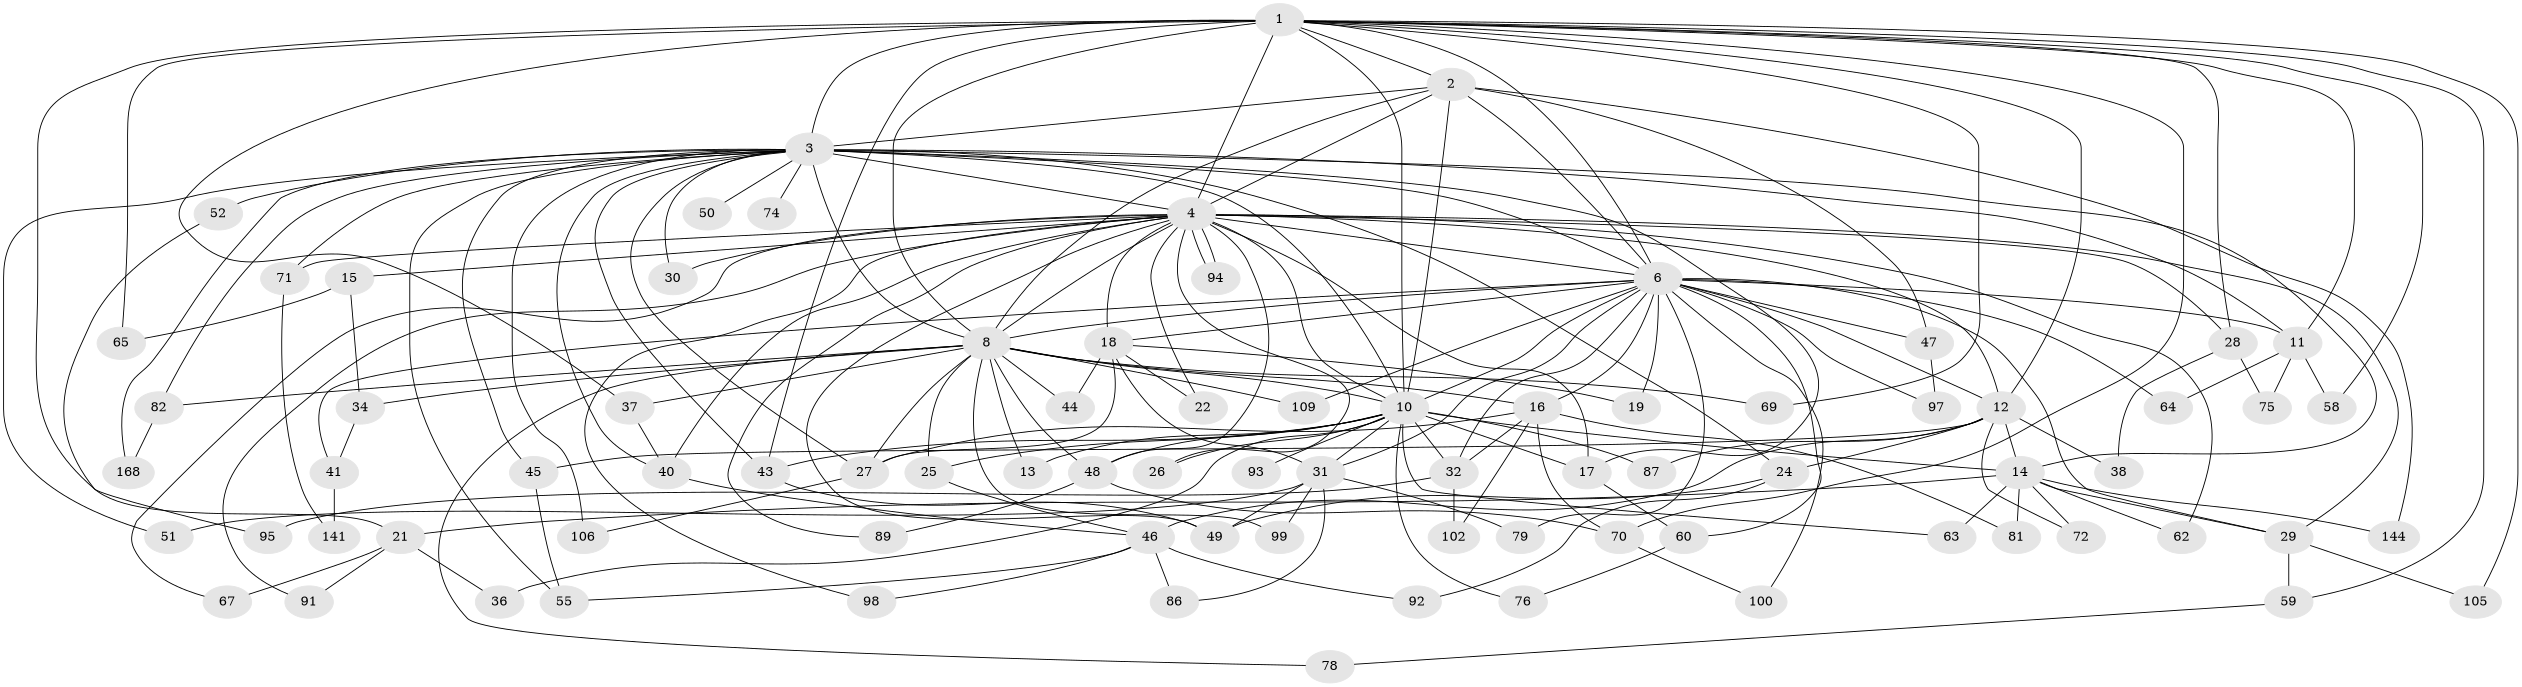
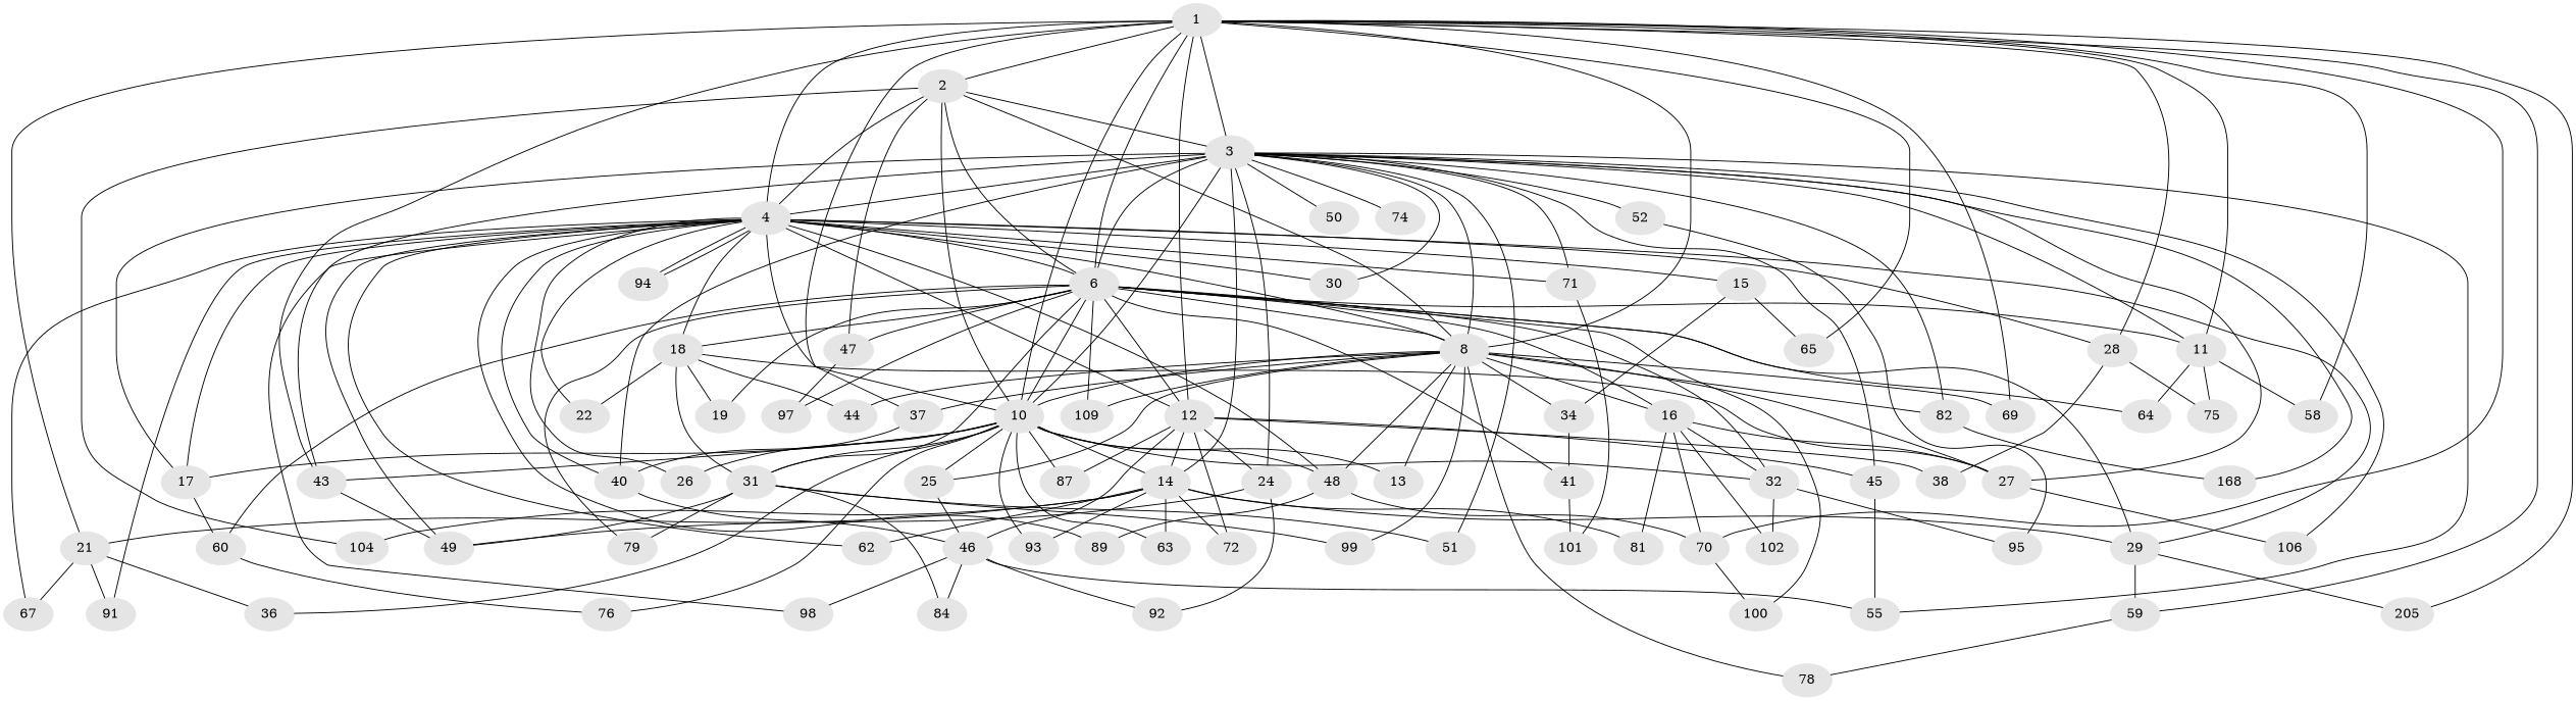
  graph {
    node [color=gray90 style=filled]
    1 [super="+5"]
    2
    3 [super="+9"]
    4 [super="+7"]
    6 [super="+33"]
    8 [super="+57"]
    10 [super="+88"]
    11 [super="+73"]
    12 [super="+23"]
    21 [super="+53"]
    28
    37
    43 [super="+77"]
    58
    59
    65
    69
    70 [super="+86"]
-   105
+   105 [label=205]
    47
-   104 [label=144]
+   104
    14 [super="+66"]
    17 [super="+96"]
    24 [super="+68"]
    27 [super="+61"]
    30
    40 [super="+54"]
    45
    50
    51
    52
    55
    71
    74
    82
    106
    n37 [label=168]
    15
    18 [super="+42"]
    22
    26 [super="+85"]
    29 [super="+35"]
    48
    49 [super="+103"]
    62
    67
    89
    91
    94
    98
    16 [super="+20"]
    19
    31 [super="+90"]
    32 [super="+80"]
    41
    60
    64
    79
    97
    100
    109
    13
    25 [super="+83"]
    34
    44
    78
    99
    36
    63
    76
    87
    93
    75
    38
    46 [super="+107"]
    72
    81
    92
    95
-   101 [label=141]
+   101
    102
-   84 [label=86]
+   84
    1 -- 2 [weight=2]
    1 -- 3 [weight=4]
    1 -- 4 [weight=4]
    1 -- 6 [weight=2]
    1 -- 8 [weight=2]
    1 -- 10 [weight=2]
    1 -- 11
    1 -- 12
    1 -- 21
    1 -- 28
    1 -- 37
    1 -- 43
    1 -- 58
    1 -- 59
    1 -- 65
    1 -- 69
    1 -- 70
    1 -- 105
    2 -- 3 [weight=2]
    2 -- 4 [weight=2]
    2 -- 6
    2 -- 8
    2 -- 10
    2 -- 47
    2 -- 104
    3 -- 4 [weight=4]
    3 -- 6 [weight=3]
    3 -- 8 [weight=2]
    3 -- 10 [weight=2]
    3 -- 11
    3 -- 43
    3 -- 14
    3 -- 17
    3 -- 24
    3 -- 27
    3 -- 30
    3 -- 40
    3 -- 45
    3 -- 50
    3 -- 51
    3 -- 52 [weight=2]
    3 -- 55
    3 -- 71
    3 -- 74
    3 -- 82
    3 -- 106
    3 -- n37
    4 -- 6 [weight=2]
    4 -- 8 [weight=2]
    4 -- 10 [weight=2]
    4 -- 12
    4 -- 28
    4 -- 17
    4 -- 30
    4 -- 40
    4 -- 71
    4 -- 15
    4 -- 18
    4 -- 22
    4 -- 26
    4 -- 29
    4 -- 48
    4 -- 49
    4 -- 62
    4 -- 67
    4 -- 89
    4 -- 91
    4 -- 94
    4 -- 94
    4 -- 98
    6 -- 8
    6 -- 10
    6 -- 11
    6 -- 12
    6 -- 47
    6 -- 18
    6 -- 29
    6 -- 16
    6 -- 19
    6 -- 31
    6 -- 32
    6 -- 41
    6 -- 60
    6 -- 64
    6 -- 79
    6 -- 97
    6 -- 100
    6 -- 109
    8 -- 10
    8 -- 37
    8 -- 69
    8 -- 27
    8 -- 82
    8 -- 48
    8 -- 16 [weight=2]
    8 -- 109
    8 -- 13
    8 -- 25
    8 -- 34
    8 -- 44
    8 -- 78
    8 -- 99
    10 -- 43
    10 -- 14
    10 -- 17
    10 -- 26 [weight=2]
    10 -- 48
    10 -- 31
    10 -- 32
    10 -- 13
    10 -- 25
    10 -- 36
    10 -- 63
    10 -- 76
    10 -- 87
    10 -- 93
    11 -- 58
    11 -- 64
    11 -- 75
    12 -- 14
    12 -- 24
    12 -- 45
    12 -- 87
    12 -- 38
    12 -- 46
    12 -- 72
    21 -- 67
    21 -- 91
    21 -- 36
    28 -- 75
    28 -- 38
    37 -- 40
    43 -- 49
    59 -- 78
    70 -- 100
    47 -- 97
    14 -- 21
    14 -- 104
    14 -- 29
    14 -- 62
    14 -- 63
+   14 -- 93
    14 -- 72
    14 -- 81
    17 -- 60
    24 -- 49
    24 -- 92
    27 -- 106
    40 -- 46
    45 -- 55
    52 -- 95
    71 -- 101
    82 -- n37
    15 -- 65
    15 -- 34
    18 -- 27
    18 -- 22
    18 -- 19
    18 -- 31
    18 -- 44
    29 -- 59
    29 -- 105
    48 -- 70
    48 -- 89
    16 -- 70
    16 -- 27
    16 -- 32
    16 -- 81
    16 -- 102
    31 -- 51
    31 -- 49
    31 -- 79
    31 -- 99
    31 -- 84
    32 -- 95
    32 -- 102
    41 -- 101
    60 -- 76
    25 -- 46
    34 -- 41
    46 -- 55
    46 -- 98
    46 -- 92
    46 -- 84
  }
